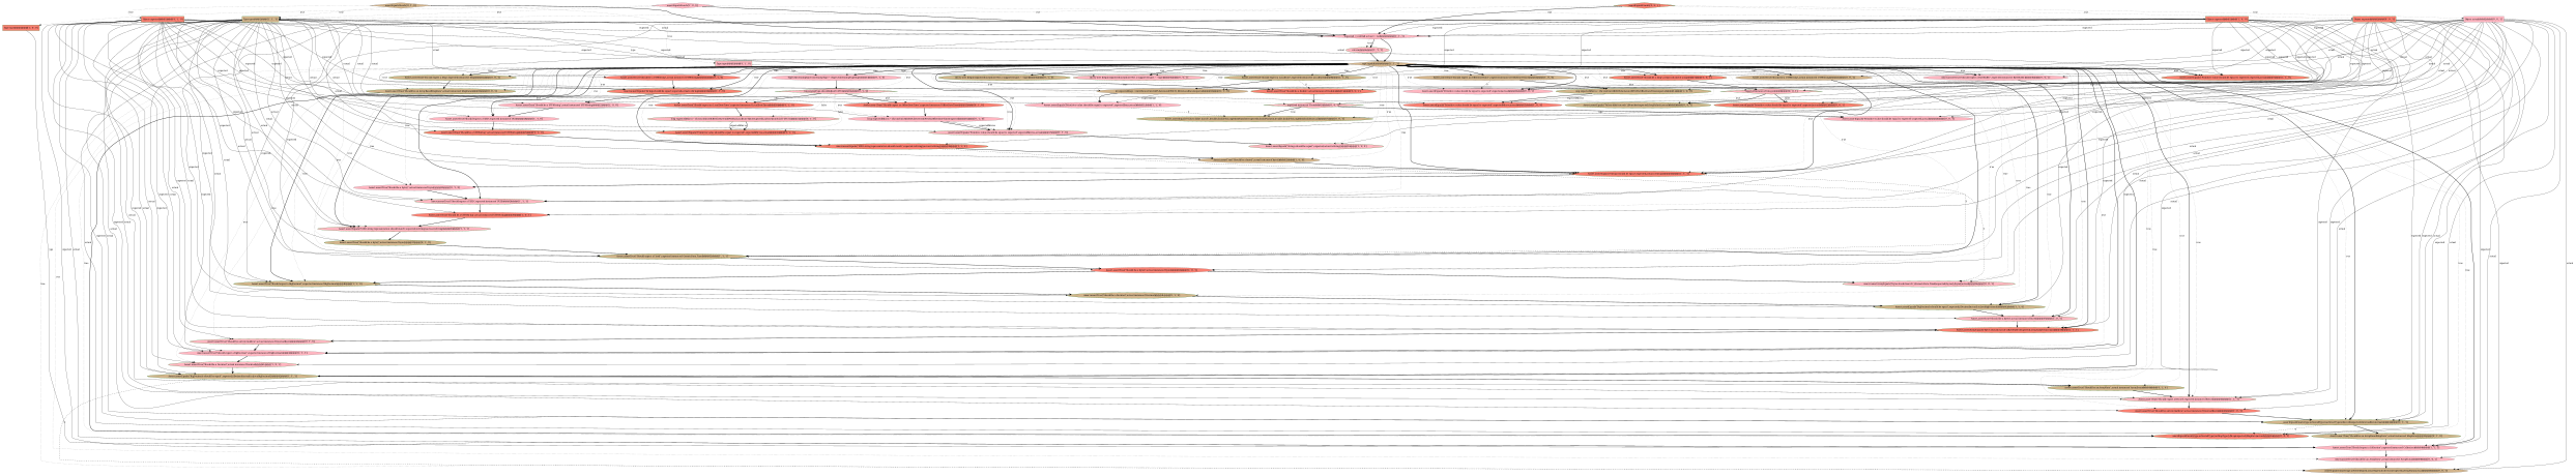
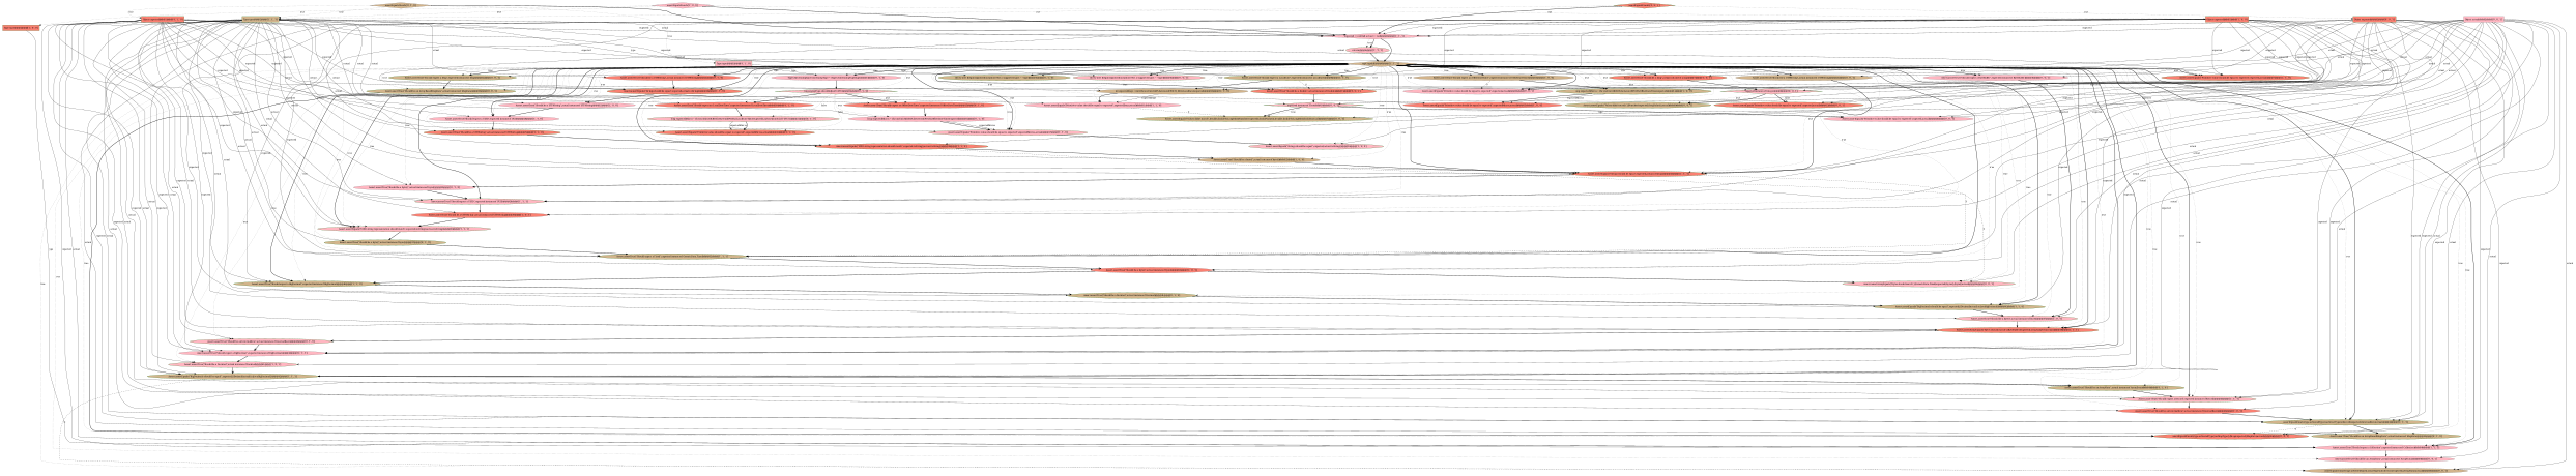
  digraph {
    fontname="Noto Serif"
    node [color=darkgreen fillcolor=lightpink fontname="Noto Serif" shape=ellipse style=filled]
    edge [arrowhead=normal fontname="Noto Serif" style=solid]
    n1 [fillcolor=tan label="Assert.assertTrue(\"Should expect a BigDecimal\",expected instanceof BigDecimal)@@@40@@@['1', '1', '0']"]
    n2 [fillcolor=tan label="Assert.assertTrue(\"Should be a Decimal\",actual instanceof Decimal)@@@41@@@['0', '1', '0']"]
    n3 [fillcolor=tan label="Assert.assertEquals(\"BigDecimals should be equal\",expected,((Decimal)actual).toJavaBigDecimal())@@@42@@@['1', '1', '0']"]
    n4 [fillcolor=tan label="Assert.assertTrue(\"Should expect a Map\",expected instanceof Map)@@@52@@@['0', '0', '1']"]
    n5 [fillcolor=tan label="Assert.assertTrue(\"Should be an ArrayBasedMapData\",actual instanceof MapData)@@@53@@@['0', '0', '1']"]
    n6 [fillcolor=salmon label="assertEqualsUnsafe(type.asNestedType().asMapType(),(Map)expected,(MapData)actual)@@@54@@@['0', '0', '1']"]
    n7 [label="Type type@@@2@@@['0', '1', '0']" shape=box]
    n8 [fillcolor=tan label="throw new IllegalArgumentException(\"Not a supported type: \" + type)@@@56@@@['0', '1', '0']"]
    n9 [color=gray40 label="Types.TimestampType timestampType = (Types.TimestampType)type@@@13@@@['0', '1', '0']"]
    n10 [label="timestampType.shouldAdjustToUTC()@@@14@@@['0', '1', '0']" shape=diamond]
    n11 [fillcolor=tan label="assertEqualsUnsafe(type.asNestedType().asStructType(),(Record)expected,(InternalRow)actual)@@@46@@@['1', '1', '1']"]
    n12 [fillcolor=tan label="Assert.assertTrue(\"Should be an ArrayBasedMapData\",actual instanceof MapData)@@@53@@@['0', '1', '0']"]
    n13 [color=gray40 label="Assert.assertTrue(\"Should expect a Collection\",expected instanceof Collection)@@@48@@@['1', '1', '1']"]
    n14 [fillcolor=salmon label="Object expected@@@2@@@['1', '0', '0']" shape=box]
    n15 [fillcolor=salmon label="Assert.assertEquals(\"Primitive value should be equal to expected\",expected,actual)@@@7@@@['1', '1', '0']"]
    n16 [fillcolor=salmon label="Assert.assertArrayEquals(\"Bytes should match\",((ByteBuffer)expected).array(),(byte(()actual)@@@38@@@['1', '1', '1']"]
    n17 [fillcolor=tan label="Assert.assertTrue(\"Should expect a Fixed\",expected instanceof GenericData.Fixed)@@@32@@@['1', '1', '1']"]
    n18 [label="Assert.assertEquals(\"Strings should be equal\",expected,actual.toString())@@@18@@@['1', '0', '0']"]
    n19 [fillcolor=salmon label="Assert.assertEquals(\"UUID string representation should match\",expected.toString(),actual.toString())@@@30@@@['1', '1', '0']"]
    n20 [label="Assert.assertTrue(\"Should expect a UUID\",expected instanceof UUID)@@@28@@@['1', '1', '1']"]
    n21 [color=gray40 fillcolor=tan label="Assert.assertTrue(\"Should expect an OffsetDateTime\",expected instanceof OffsetDateTime)@@@13@@@['1', '0', '0']"]
    n22 [color=gray40 fillcolor=tan label="int expectedDays = (int)ChronoUnit.DAYS.between(EPOCH_DAY,(LocalDate)expected)@@@10@@@['1', '1', '0']"]
    n23 [fillcolor=tan label="Assert.assertEquals(\"BigDecimals should be equal\",expected,((Decimal)actual).toJavaBigDecimal())@@@42@@@['1', '1', '1']"]
    n24 [fillcolor=salmon label="Assert.assertEquals(\"Strings should be equal\",expected,actual.toString())@@@26@@@['1', '1', '1']"]
    n25 [color=gray40 label="Assert.assertTrue(\"Should expect a BigDecimal\",expected instanceof BigDecimal)@@@40@@@['1', '1', '1']"]
    n26 [fillcolor=tan label="long expectedMicros = ChronoUnit.MICROS.between(EPOCH,(OffsetDateTime)expected)@@@14@@@['1', '0', '0']"]
    n27 [label="Assert.assertTrue(\"Should expect a Record\",expected instanceof Record)@@@44@@@['1', '1', '1']"]
    n28 [fillcolor=tan label="Assert.assertTrue(\"Should expect a LocalDate\",expected instanceof LocalDate)@@@9@@@['1', '1', '0']"]
    n29 [fillcolor=salmon label="Assert.assertEquals(\"Strings should be equal\",expected,actual.toString())@@@26@@@['1', '1', '0']"]
    n30 [color=gray40 label="expected == null && actual == null@@@3@@@['1', '1', '1']" shape=diamond]
    n31 [label="Assert.assertTrue(\"Should be an InternalRow\",actual instanceof InternalRow)@@@45@@@['0', '1', '0']"]
    n32 [color=gray40 fillcolor=salmon label="Assert.assertTrue(\"Should be a byte((\",actual instanceof byte(()@@@33@@@['1', '0', '1']"]
    n33 [color=gray40 fillcolor=tan label="Assert.assertTrue(\"Should be a byte((\",actual instanceof byte(()@@@25@@@['1', '0', '0']"]
    n34 [color=gray40 fillcolor=salmon label="Assert.assertTrue(\"Should be a UTF8String\",actual instanceof UTF8String)@@@29@@@['1', '0', '1']"]
    n35 [color=gray40 label="Assert.assertEquals(\"Primitive value should be equal to expected\",expected,actual)@@@23@@@['0', '0', '1']"]
    n36 [color=gray40 label="Assert.assertEquals(\"Primitive value should be equal to expected\",expectedDays,actual)@@@11@@@['1', '1', '0']"]
    n37 [color=gray40 fillcolor=tan label="assertEqualsUnsafe(type.asNestedType().asListType(),(Collection)expected,(ArrayData)actual)@@@50@@@['0', '0', '1']"]
    n38 [fillcolor=tan label="Assert.assertTrue(\"Should be an ArrayData\",actual instanceof ArrayData)@@@49@@@['0', '1', '0']"]
    n39 [color=gray40 label="Assert.assertTrue(\"Should be a byte((\",actual instanceof byte(()@@@33@@@['0', '1', '0']"]
    n40 [label="Assert.assertArrayEquals(\"Bytes should match\",((GenericData.Fixed)expected).bytes(),(byte(()actual)@@@34@@@['0', '0', '1']"]
    n41 [label="Assert.assertTrue(\"Should be a Decimal\",actual instanceof Decimal)@@@41@@@['1', '0', '1']"]
    n42 [color=gray40 fillcolor=salmon label="Assert.assertEquals(\"Primitive value should be equal to expected\",expectedMicros,actual)@@@15@@@['1', '0', '0']"]
    n43 [label="Assert.assertTrue(\"Should be a byte((\",actual instanceof byte(()@@@37@@@['1', '0', '1']"]
    n44 [color=gray40 fillcolor=salmon label="Assert.assertTrue(\"Should be an InternalRow\",actual instanceof InternalRow)@@@45@@@['1', '0', '1']"]
    n45 [fillcolor=salmon label="Assert.assertTrue(\"Should be a double\",actual instanceof Double)@@@15@@@['0', '0', '1']"]
    n46 [color=gray40 label="Assert.assertTrue(\"Should be a UTF8String\",actual instanceof UTF8String)@@@21@@@['1', '0', '0']"]
    n47 [color=gray40 fillcolor=tan label="type.typeId()@@@6@@@['1', '1', '1']" shape=diamond]
    n48 [label="return@@@4@@@['1', '1', '1']"]
    n49 [fillcolor=salmon label="Assert.assertEquals(\"Primitive value should be equal to expected\",expected,actual)@@@12@@@['0', '0', '1']"]
    n50 [fillcolor=salmon label="Object expected@@@2@@@['0', '1', '0']" shape=box]
    n51 [color=gray40 fillcolor=salmon label="Assert.assertTrue(\"Should expect an OffsetDateTime\",expected instanceof OffsetDateTime)@@@15@@@['0', '1', '0']"]
    n52 [color=gray40 label="long expectedMicros = ChronoUnit.MICROS.between(EPOCH,(OffsetDateTime)expected)@@@16@@@['0', '1', '0']"]
    n53 [color=gray40 label="Assert.assertTrue(\"Should expect a UUID\",expected instanceof UUID)@@@28@@@['1', '1', '0']"]
    n54 [color=gray40 fillcolor=salmon label="Assert.assertTrue(\"Should expect an LocalDateTime\",expected instanceof LocalDateTime)@@@20@@@['0', '1', '0']"]
    n55 [label="Assert.assertEquals(\"UUID string representation should match\",expected.toString(),actual.toString())@@@30@@@['1', '1', '1']"]
    n56 [label="Assert.assertEquals(\"Primitive value should be equal to expected\",expectedMicros,actual)@@@17@@@['1', '1', '0']"]
    n57 [color=gray40 label="Assert.assertTrue(\"Should be an ArrayData\",actual instanceof ArrayData)@@@49@@@['0', '0', '1']"]
    n58 [fillcolor=salmon label="Assert.assertTrue(\"Should be a UTF8String\",actual instanceof UTF8String)@@@29@@@['0', '1', '0']"]
    n59 [label="long expectedMicros = ChronoUnit.MICROS.between(EPOCH,((LocalDateTime)expected).atZone(ZoneId.of(\"UTC\")))@@@21@@@['0', '1', '0']"]
    n60 [fillcolor=tan label="Assert.assertTrue(\"Should be a byte((\",actual instanceof byte(()@@@37@@@['0', '1', '0']"]
    n61 [fillcolor=tan label="Assert.assertEquals(\"Values didn't match\",Double.doubleToLongBits(((Number)expected).doubleValue()),Double.doubleToLongBits((double)actual))@@@17@@@['0', '0', '1']"]
    n62 [color=gray40 fillcolor=tan label="Assert.assertTrue(\"Should be a UTF8String\",actual instanceof UTF8String)@@@25@@@['0', '0', '1']"]
    n63 [label="expected instanceof Float@@@16@@@['0', '0', '1']" shape=diamond]
    n64 [color=gray40 fillcolor=salmon label="Assert.assertTrue(\"Should be a UTF8String\",actual instanceof UTF8String)@@@25@@@['0', '1', '0']"]
    n65 [label="throw new IllegalArgumentException(\"Not a supported type: \" + type)@@@56@@@['0', '0', '1']"]
    n66 [fillcolor=salmon label="Assert.assertTrue(\"Should be a long\",actual instanceof Long)@@@7@@@['0', '0', '1']"]
    n67 [color=gray40 label="Assert.assertTrue(\"Should expect a ByteBuffer\",expected instanceof ByteBuffer)@@@36@@@['0', '0', '1']"]
    n68 [label="expected instanceof Integer@@@8@@@['0', '0', '1']" shape=diamond]
    n69 [color=gray40 label="Assert.assertEquals(\"Primitive value should be equal to expected\",expected,actual)@@@20@@@['0', '0', '1']"]
    n70 [fillcolor=tan label="Assert.assertEquals(\"Values didn't match\",((Number)expected).longValue(),actual)@@@9@@@['0', '0', '1']"]
    n71 [fillcolor=salmon label="Assert.assertEquals(\"Primitive value should be equal to expected\",expectedMicros,actual)@@@22@@@['0', '1', '0']"]
    n72 [fillcolor=tan label="Type type@@@2@@@['1', '1', '1']" shape=box]
    n73 [fillcolor=salmon label="Type type@@@2@@@['1', '0', '0']" shape=box]
    n74 [color=gray40 label="Object actual@@@2@@@['0', '0', '1']" shape=box]
    n75 [fillcolor=salmon label="Object expected@@@2@@@['0', '0', '1']" shape=box]
    n76 [color=gray40 fillcolor=tan label="assertEqualsUnsafe['0', '1', '0']" shape=diamond]
    n77 [fillcolor=salmon label="assertEqualsUnsafe['0', '0', '1']" shape=diamond]
    n78 [color=gray40 label="assertEqualsUnsafe['1', '0', '0']" shape=diamond]
    n1 -> n2 [arrowhead=vee style=bold]
    n2 -> n3 [style=bold]
    n3 -> n43 [arrowhead=vee style=bold]
    n4 -> n5 [arrowhead=vee style=bold]
    n5 -> n6 [arrowhead=vee style=bold]
    n7 -> n8 [label=type]
    n7 -> n9 [label=type]
    n9 -> n10 [style=bold]
    n10 -> n51 [label=true style=dotted]
    n10 -> n51 [arrowhead=vee style=bold]
    n10 -> n52 [label=true style=dotted]
    n10 -> n54 [style=bold]
    n10 -> n54 [arrowhead=vee label=false style=dotted]
    n10 -> n56 [arrowhead=vee label=true style=dotted]
    n10 -> n59 [arrowhead=vee label=false style=dotted]
    n10 -> n71 [arrowhead=vee label=false style=dotted]
    n11 -> n6 [label=0 style=dashed]
    n11 -> n12 [arrowhead=vee style=bold]
    n12 -> n13 [arrowhead=vee style=bold]
    n13 -> n57 [style=bold]
    n14 -> n1 [arrowhead=vee label=expected]
    n14 -> n3 [label=expected]
    n14 -> n11 [arrowhead=vee label=expected]
    n14 -> n15 [label=expected]
    n14 -> n16 [arrowhead=vee label=expected]
    n14 -> n17 [arrowhead=vee label=expected]
    n14 -> n18 [label=expected]
    n14 -> n19 [arrowhead=vee label=expected]
    n14 -> n20 [arrowhead=vee label=expected]
    n14 -> n21 [label=expected]
    n14 -> n22 [arrowhead=vee label=expected]
    n14 -> n23 [label=expected]
    n14 -> n24 [label=expected]
    n14 -> n25 [label=expected]
    n14 -> n26 [arrowhead=vee label=expected]
    n14 -> n27 [arrowhead=vee label=expected]
    n14 -> n28 [arrowhead=vee label=expected]
    n14 -> n29 [label=expected]
    n14 -> n30 [arrowhead=vee label=expected]
    n16 -> n31 [arrowhead=vee style=bold]
    n17 -> n32 [arrowhead=vee style=bold]
    n19 -> n17 [label=0 style=dashed]
    n19 -> n33 [arrowhead=vee style=bold]
    n20 -> n34 [style=bold]
    n21 -> n26 [style=bold]
    n21 -> n35 [arrowhead=vee label=0 style=dashed]
    n22 -> n36 [style=bold]
    n22 -> n36 [arrowhead=vee label=expectedDays]
    n23 -> n37 [arrowhead=vee label=0 style=dashed]
    n23 -> n38 [arrowhead=vee style=bold]
    n24 -> n39 [style=bold]
    n24 -> n40 [label=0 style=dashed]
    n25 -> n41 [style=bold]
    n26 -> n42 [arrowhead=vee label=expectedMicros]
    n26 -> n42 [style=bold]
    n27 -> n44 [style=bold]
    n28 -> n22 [style=bold]
    n28 -> n45 [label=0 style=dashed]
    n29 -> n46 [arrowhead=vee style=bold]
    n30 -> n47 [style=bold]
    n30 -> n48 [arrowhead=vee label=true style=dotted]
    n30 -> n48 [arrowhead=vee style=bold]
    n31 -> n25 [arrowhead=vee style=bold]
    n32 -> n1 [arrowhead=vee style=bold]
    n32 -> n40 [arrowhead=vee style=bold]
    n33 -> n24 [arrowhead=vee style=bold]
    n34 -> n55 [arrowhead=vee style=bold]
    n36 -> n61 [label=0 style=dashed]
    n38 -> n27 [style=bold]
    n39 -> n20 [arrowhead=vee style=bold]
    n41 -> n23 [arrowhead=vee style=bold]
    n43 -> n16 [style=bold]
    n44 -> n11 [arrowhead=vee style=bold]
    n45 -> n63 [arrowhead=vee style=bold]
    n46 -> n53 [style=bold]
    n47 -> n1 [style=bold]
    n47 -> n1 [arrowhead=vee label=true style=dotted]
    n47 -> n2 [arrowhead=vee label=true style=dotted]
    n47 -> n3 [label=true style=dotted]
    n47 -> n3 [style=bold]
    n47 -> n4 [arrowhead=vee style=bold]
    n47 -> n4 [label=true style=dotted]
    n47 -> n5 [arrowhead=vee label=true style=dotted]
    n47 -> n6 [label=true style=dotted]
    n47 -> n8 [label=true style=dotted]
    n47 -> n8 [style=bold]
    n47 -> n9 [style=bold]
    n47 -> n9 [arrowhead=vee label=true style=dotted]
    n47 -> n10 [label=true style=dotted]
    n47 -> n11 [arrowhead=vee label=true style=dotted]
    n47 -> n11 [arrowhead=vee style=bold]
    n47 -> n12 [arrowhead=vee label=true style=dotted]
    n47 -> n13 [label=true style=dotted]
    n47 -> n13 [arrowhead=vee style=bold]
    n47 -> n15 [arrowhead=vee label=true style=dotted]
    n47 -> n15 [style=bold]
    n47 -> n16 [arrowhead=vee style=bold]
    n47 -> n16 [label=true style=dotted]
    n47 -> n17 [style=bold]
    n47 -> n17 [label=true style=dotted]
    n47 -> n18 [arrowhead=vee label=true style=dotted]
    n47 -> n19 [label=true style=dotted]
    n47 -> n19 [style=bold]
    n47 -> n20 [style=bold]
    n47 -> n20 [label=true style=dotted]
    n47 -> n21 [style=bold]
    n47 -> n21 [label=true style=dotted]
    n47 -> n22 [label=true style=dotted]
    n47 -> n23 [style=bold]
    n47 -> n23 [label=true style=dotted]
    n47 -> n24 [arrowhead=vee style=bold]
    n47 -> n24 [arrowhead=vee label=true style=dotted]
    n47 -> n25 [arrowhead=vee label=true style=dotted]
    n47 -> n25 [style=bold]
    n47 -> n26 [label=true style=dotted]
    n47 -> n27 [arrowhead=vee style=bold]
    n47 -> n27 [arrowhead=vee label=true style=dotted]
    n47 -> n28 [label=true style=dotted]
    n47 -> n28 [arrowhead=vee style=bold]
    n47 -> n29 [label=true style=dotted]
    n47 -> n29 [arrowhead=vee style=bold]
    n47 -> n31 [arrowhead=vee label=true style=dotted]
    n47 -> n32 [label=true style=dotted]
    n47 -> n33 [arrowhead=vee label=true style=dotted]
    n47 -> n34 [label=true style=dotted]
    n47 -> n35 [label=true style=dotted]
    n47 -> n35 [style=bold]
    n47 -> n36 [label=true style=dotted]
    n47 -> n37 [label=true style=dotted]
    n47 -> n38 [arrowhead=vee label=true style=dotted]
    n47 -> n39 [arrowhead=vee label=true style=dotted]
    n47 -> n40 [label=true style=dotted]
    n47 -> n41 [arrowhead=vee label=true style=dotted]
    n47 -> n42 [label=true style=dotted]
    n47 -> n43 [label=true style=dotted]
    n47 -> n44 [label=true style=dotted]
    n47 -> n45 [label=true style=dotted]
    n47 -> n45 [style=bold]
    n47 -> n46 [label=true style=dotted]
    n47 -> n53 [label=true style=dotted]
    n47 -> n53 [arrowhead=vee style=bold]
    n47 -> n55 [arrowhead=vee style=bold]
    n47 -> n55 [arrowhead=vee label=true style=dotted]
    n47 -> n56 [arrowhead=vee style=bold]
    n47 -> n56 [label=true style=dotted]
    n47 -> n57 [arrowhead=vee label=true style=dotted]
    n47 -> n58 [label=true style=dotted]
    n47 -> n60 [label=true style=dotted]
    n47 -> n62 [style=bold]
    n47 -> n62 [label=true style=dotted]
    n47 -> n63 [arrowhead=vee label=true style=dotted]
    n47 -> n64 [arrowhead=vee style=bold]
    n47 -> n64 [label=true style=dotted]
    n47 -> n65 [label=true style=dotted]
    n47 -> n65 [arrowhead=vee style=bold]
    n47 -> n66 [arrowhead=vee style=bold]
    n47 -> n66 [label=true style=dotted]
    n47 -> n67 [arrowhead=vee style=bold]
    n47 -> n67 [label=true style=dotted]
    n47 -> n68 [arrowhead=vee label=true style=dotted]
    n48 -> n47 [style=bold]
    n50 -> n1 [arrowhead=vee label=expected]
    n50 -> n3 [label=expected]
    n50 -> n11 [label=expected]
    n50 -> n13 [arrowhead=vee label=expected]
    n50 -> n15 [arrowhead=vee label=expected]
    n50 -> n16 [arrowhead=vee label=expected]
    n50 -> n20 [label=expected]
    n50 -> n22 [arrowhead=vee label=expected]
    n50 -> n23 [arrowhead=vee label=expected]
    n50 -> n24 [label=expected]
    n50 -> n25 [label=expected]
    n50 -> n27 [arrowhead=vee label=expected]
    n50 -> n28 [label=expected]
    n50 -> n29 [arrowhead=vee label=expected]
    n50 -> n30 [arrowhead=vee label=expected]
    n50 -> n51 [arrowhead=vee label=expected]
    n50 -> n52 [label=expected]
    n50 -> n53 [arrowhead=vee label=expected]
    n50 -> n54 [arrowhead=vee label=expected]
    n50 -> n55 [arrowhead=vee label=expected]
    n51 -> n52 [arrowhead=vee style=bold]
    n52 -> n56 [arrowhead=vee style=bold]
    n52 -> n56 [arrowhead=vee label=expectedMicros]
    n53 -> n58 [style=bold]
    n54 -> n59 [style=bold]
    n55 -> n60 [style=bold]
    n56 -> n18 [style=bold]
    n57 -> n37 [arrowhead=vee style=bold]
    n58 -> n19 [style=bold]
    n59 -> n71 [arrowhead=vee label=expectedMicros]
    n59 -> n71 [arrowhead=vee style=bold]
    n60 -> n17 [style=bold]
    n62 -> n24 [arrowhead=vee style=bold]
    n63 -> n61 [style=bold]
    n63 -> n61 [arrowhead=vee label=true style=dotted]
    n63 -> n69 [label=false style=dotted]
    n63 -> n69 [arrowhead=vee style=bold]
    n64 -> n29 [arrowhead=vee style=bold]
    n66 -> n68 [arrowhead=vee style=bold]
    n67 -> n43 [arrowhead=vee style=bold]
    n68 -> n49 [style=bold]
    n68 -> n49 [arrowhead=vee label=false style=dotted]
    n68 -> n70 [arrowhead=vee style=bold]
    n68 -> n70 [arrowhead=vee label=true style=dotted]
    n72 -> n2 [label=actual]
    n72 -> n11 [label=actual]
    n72 -> n12 [arrowhead=vee label=actual]
    n72 -> n13 [label=actual]
    n72 -> n15 [label=actual]
    n72 -> n16 [arrowhead=vee label=actual]
    n72 -> n17 [arrowhead=vee label=actual]
    n72 -> n20 [label=actual]
    n72 -> n23 [label=actual]
    n72 -> n24 [arrowhead=vee label=actual]
    n72 -> n25 [arrowhead=vee label=actual]
    n72 -> n27 [label=actual]
    n72 -> n30 [label=actual]
    n72 -> n31 [label=actual]
    n72 -> n32 [label=actual]
    n72 -> n33 [arrowhead=vee label=actual]
    n72 -> n34 [arrowhead=vee label=actual]
    n72 -> n36 [arrowhead=vee label=actual]
    n72 -> n38 [arrowhead=vee label=actual]
    n72 -> n39 [arrowhead=vee label=actual]
    n72 -> n41 [label=actual]
    n72 -> n42 [label=actual]
    n72 -> n43 [label=actual]
    n72 -> n44 [label=actual]
    n72 -> n46 [label=actual]
    n72 -> n55 [label=actual]
    n72 -> n56 [label=actual]
    n72 -> n58 [label=actual]
    n72 -> n60 [label=actual]
    n72 -> n64 [label=actual]
    n72 -> n65 [label=type]
    n72 -> n71 [arrowhead=vee label=actual]
    n73 -> n13 [label=type]
    n74 -> n5 [arrowhead=vee label=actual]
    n74 -> n6 [arrowhead=vee label=actual]
    n74 -> n11 [label=actual]
    n74 -> n16 [label=actual]
-   n74 -> n30 [label=expected]
+   n74 -> n30 [label=actual]
    n74 -> n32 [label=actual]
    n74 -> n34 [label=actual]
    n74 -> n35 [arrowhead=vee label=actual]
    n74 -> n37 [label=actual]
    n74 -> n40 [arrowhead=vee label=actual]
    n74 -> n41 [arrowhead=vee label=actual]
    n74 -> n43 [label=actual]
    n74 -> n44 [arrowhead=vee label=actual]
    n74 -> n45 [label=actual]
    n74 -> n49 [label=actual]
    n74 -> n57 [label=actual]
    n74 -> n61 [label=actual]
    n74 -> n62 [label=actual]
    n74 -> n66 [arrowhead=vee label=actual]
    n74 -> n69 [arrowhead=vee label=actual]
    n74 -> n70 [arrowhead=vee label=actual]
    n75 -> n4 [label=expected]
    n75 -> n6 [arrowhead=vee label=expected]
    n75 -> n11 [arrowhead=vee label=expected]
    n75 -> n13 [arrowhead=vee label=expected]
    n75 -> n17 [arrowhead=vee label=expected]
    n75 -> n20 [label=expected]
    n75 -> n23 [label=expected]
    n75 -> n24 [arrowhead=vee label=expected]
    n75 -> n25 [arrowhead=vee label=expected]
    n75 -> n27 [label=expected]
    n75 -> n30 [label=expected]
    n75 -> n35 [arrowhead=vee label=expected]
    n75 -> n37 [arrowhead=vee label=expected]
    n75 -> n49 [arrowhead=vee label=expected]
    n75 -> n63 [arrowhead=vee label=expected]
    n75 -> n67 [label=expected]
    n75 -> n68 [label=expected]
    n75 -> n69 [label=expected]
    n76 -> n7 [arrowhead=vee label=true style=dotted]
    n76 -> n30 [arrowhead=vee style=bold]
    n76 -> n50 [arrowhead=vee label=true style=dotted]
    n76 -> n72 [label=true style=dotted]
    n77 -> n30 [style=bold]
    n77 -> n72 [arrowhead=vee label=true style=dotted]
-   n77 -> n74 [label=true style=dotted]
    n77 -> n75 [arrowhead=vee label=true style=dotted]
    n78 -> n14 [label=true style=dotted]
    n78 -> n30 [style=bold]
    n78 -> n72 [label=true style=dotted]
    n78 -> n73 [arrowhead=vee label=true style=dotted]
  }
